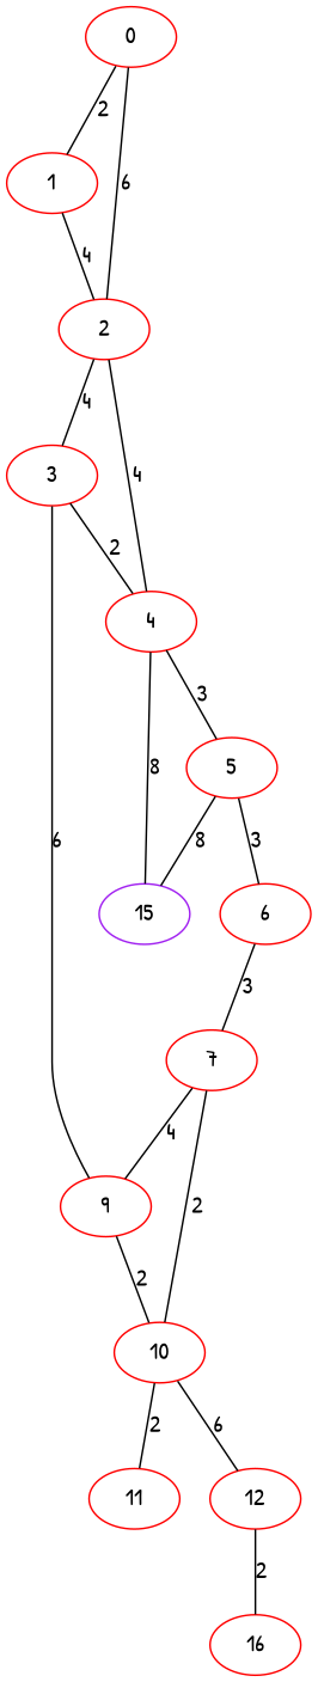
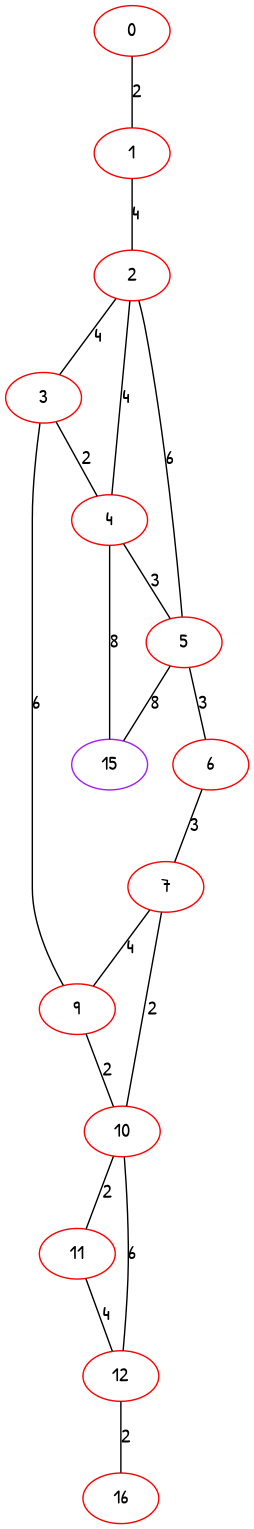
  graph {
    fontname="Patrick Hand"
    node [color=red fontname="Patrick Hand" weight=1]
    edge [fontname="Patrick Hand"]
    0
    1
    2
    3
    4
    9
    5
    15 [color=purple weight=4]
    10
    6
    7
    11
    12
    n14 [label=16]
    0 -- 1 [label=2]
-   0 -- 2 [label=6]
+   5 -- 2 [label=6]
    1 -- 2 [label=4]
    2 -- 3 [label=4]
    2 -- 4 [label=4]
    3 -- 4 [label=2]
    3 -- 9 [label=6]
    4 -- 5 [label=3]
    4 -- 15 [label=8]
    9 -- 10 [label=2]
    5 -- 15 [label=8]
    5 -- 6 [label=3]
    10 -- 11 [label=2]
    10 -- 12 [label=6]
    6 -- 7 [label=3]
    7 -- 9 [label=4]
    7 -- 10 [label=2]
+   11 -- 12 [label=4]
    12 -- n14 [label=2]
  }
